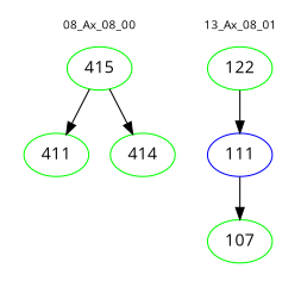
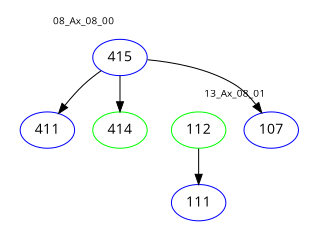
  digraph {
    fontname="Open Sans"
    node [color=blue fontname="Open Sans"]
    edge [color=black fontname="Open Sans"]
-   n1 [color=green label=415]
-   n2 [color=green label=411]
+   n1 [label=415]
+   n2 [label=411]
    n3 [color=green label=414]
    n4 [label=111]
-   n5 [color=green label=107]
-   n6 [color=green label=122]
+   n5 [label=107]
+   n6 [color=green label=112]
    subgraph cluster_1 {
      color=white
      fontsize=10
      label="08_Ax_08_00"
      n1
      n2
      n3
    }
    subgraph cluster_2 {
      color=white
      fontsize=10
      label="13_Ax_08_01"
      n4
      n5
      n6
    }
    n1 -> n2
    n1 -> n3
-   n4 -> n5
+   n1 -> n5
    n6 -> n4
  }
